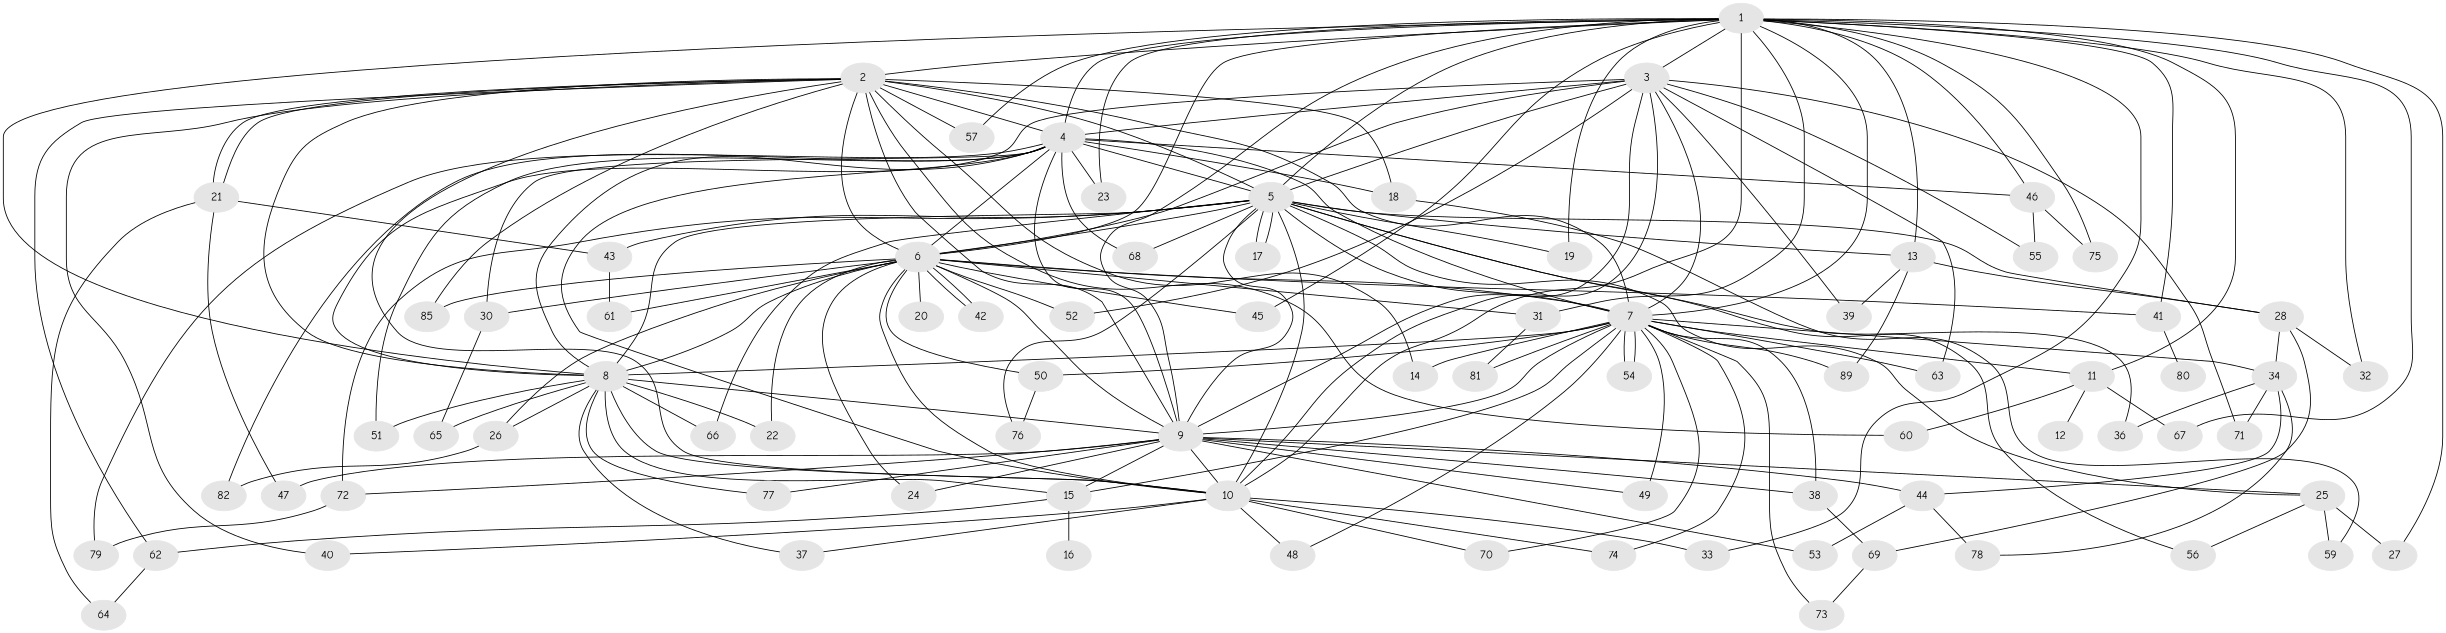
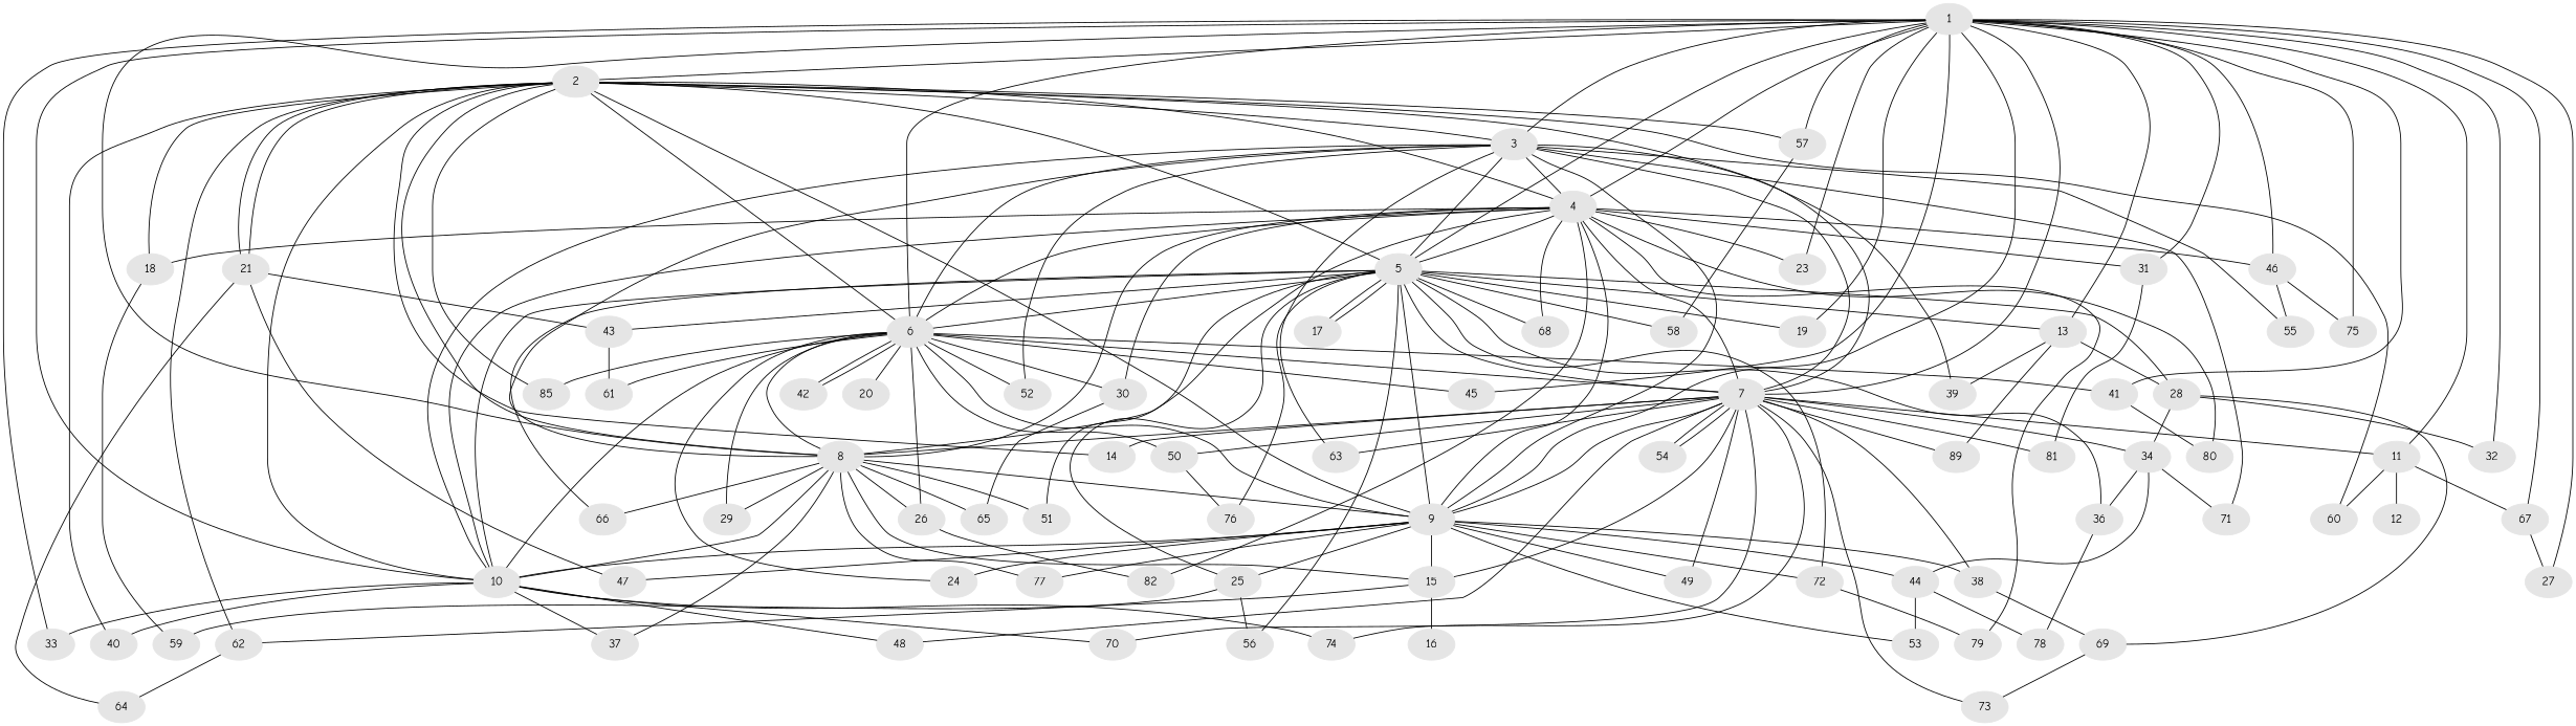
  graph {
    fontname="Comic Neue"
    node [color=gray90 fontname="Comic Neue" style=filled]
    edge [fontname="Comic Neue"]
    1
    2
    3
    4
    5
    6
    7
    8
    9
    10
    11
    13
    19
    23
    27
    31
    32
    33
    41
    45
    46
    57
    67
    75
    14
    18
    21
    n28 [label=85]
    40
    60
    62
    39
    52
    55
    63
    71
    30
    51
    68
    79
    80
    82
    17
    25
    28
    36
    43
    56
+   58
    66
    72
    76
    20
-   22
+   22 [label=29]
    24
    26
    42
    50
    61
    15
    n61 [label=89]
    34
    38
    48
    49
    54
    70
    73
    74
    81
    37
    65
    77
    44
    47
    53
    12
    59
    64
    69
    16
    78
    1 -- 2
    1 -- 3
    1 -- 4
    1 -- 5
    1 -- 6
    1 -- 7
    1 -- 8
    1 -- 9
    1 -- 10
    1 -- 11
    1 -- 13
    1 -- 19
    1 -- 23
    1 -- 27
    1 -- 31
    1 -- 32
    1 -- 33
    1 -- 41
    1 -- 45
    1 -- 46
    1 -- 57
    1 -- 67
    1 -- 75
+   2 -- 3
    2 -- 4
    2 -- 5
    2 -- 6
    2 -- 7
    2 -- 8
    2 -- 9
    2 -- 10
    2 -- 57
    2 -- 14
    2 -- 18
    2 -- 21
    2 -- 21
    2 -- n28
    2 -- 40
    2 -- 60
    2 -- 62
    3 -- 4
    3 -- 5
    3 -- 6
    3 -- 7
    3 -- 8
    3 -- 9
    3 -- 10
    3 -- 39
    3 -- 52
    3 -- 55
    3 -- 63
    3 -- 71
    4 -- 5
    4 -- 6
    4 -- 7
    4 -- 8
    4 -- 9
    4 -- 10
    4 -- 23
-   6 -- 31
+   4 -- 31
    4 -- 46
    4 -- 18
    4 -- 30
    4 -- 51
    4 -- 68
    4 -- 79
+   4 -- 80
    4 -- 82
    5 -- 6
    5 -- 7
    5 -- 8
    5 -- 9
    5 -- 10
    5 -- 13
    5 -- 19
    5 -- 68
    5 -- 17
    5 -- 17
    5 -- 25
    5 -- 28
    5 -- 36
    5 -- 43
    5 -- 56
+   5 -- 58
    5 -- 66
    5 -- 72
    5 -- 76
    6 -- 7
    6 -- 8
    6 -- 9
    6 -- 10
    6 -- 41
    6 -- 45
    6 -- n28
    6 -- 52
    6 -- 30
    6 -- 20
    6 -- 22
    6 -- 24
    6 -- 26
    6 -- 42
    6 -- 42
    6 -- 50
    6 -- 61
    7 -- 8
    7 -- 9
    7 -- 11
    7 -- 14
    7 -- 63
    7 -- 50
    7 -- 15
    7 -- n61
    7 -- 34
    7 -- 38
    7 -- 48
    7 -- 49
    7 -- 54
    7 -- 54
    7 -- 70
    7 -- 73
    7 -- 74
    7 -- 81
    8 -- 9
    8 -- 10
    8 -- 51
    8 -- 66
    8 -- 22
    8 -- 26
    8 -- 15
    8 -- 37
    8 -- 65
    8 -- 77
    9 -- 10
    9 -- 25
    9 -- 72
    9 -- 24
    9 -- 15
    9 -- 38
    9 -- 49
    9 -- 77
    9 -- 44
    9 -- 47
    9 -- 53
    10 -- 33
    10 -- 40
    10 -- 48
    10 -- 70
    10 -- 74
    10 -- 37
    11 -- 67
    11 -- 60
    11 -- 12
    13 -- 39
    13 -- 28
    13 -- n61
    31 -- 81
    41 -- 80
    46 -- 75
    46 -- 55
+   57 -- 58
    18 -- 59
    21 -- 43
    21 -- 47
    21 -- 64
    62 -- 64
    30 -- 65
-   25 -- 27
+   67 -- 27
    25 -- 56
    25 -- 59
    28 -- 32
    28 -- 34
    28 -- 69
    43 -- 61
    72 -- 79
    26 -- 82
    50 -- 76
    15 -- 62
    15 -- 16
    34 -- 71
    34 -- 36
    34 -- 44
-   34 -- 78
+   36 -- 78
    38 -- 69
    44 -- 53
    44 -- 78
    69 -- 73
  }
